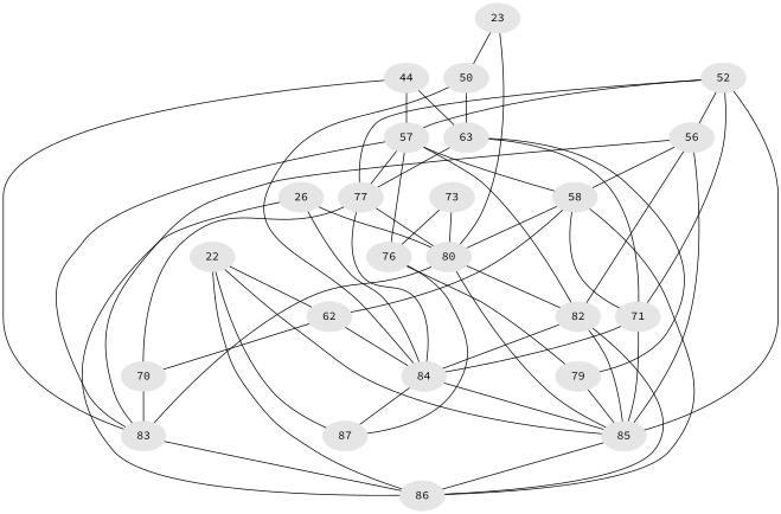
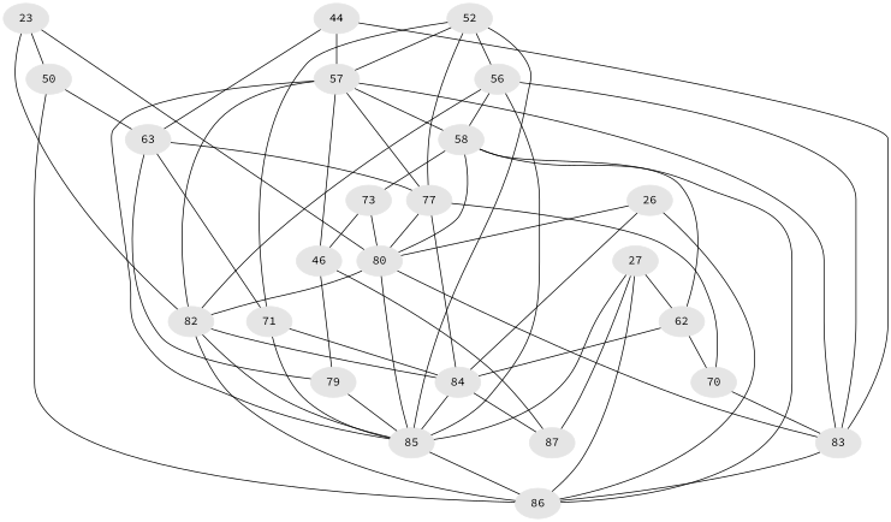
  graph {
    fontname="Source Code Pro"
    node [color=gray90 fontname="Source Code Pro" style=filled]
    edge [fontname="Source Code Pro"]
-   22 [super="+15+8"]
+   22 [super="+15+8" label=27]
    62
    85 [super="+69+72"]
    86 [super="+12+61+25+74"]
    87
    84 [super="+9+49+81"]
    n7 [label=70]
    n8 [label=50]
    23
    80 [super="+10+21+11+53+37"]
    82 [super="+65+75"]
    63 [super="+40"]
    83 [super="+38+45"]
    26
    n15 [label=44 super="+20"]
    57 [super="+55+51"]
    77 [super="+41"]
    58 [super="+32"]
-   76 [super="+48"]
+   76 [super="+48" label=46]
    71 [super="+16"]
    79
    52 [super="+31+47"]
    56 [super="+36+43+42"]
    73
    22 -- 62
    22 -- 85
    22 -- 86 [weight=4]
    22 -- 87 [weight=2]
    62 -- 84
    62 -- n7
    85 -- 86 [weight=2]
    84 -- 85
    84 -- 87
    n7 -- 83 [weight=2]
-   n8 -- 84 [weight=2]
+   n8 -- 86 [weight=2]
    n8 -- 63
    23 -- n8
    23 -- 80
+   23 -- 82 [weight=2]
    80 -- 85 [weight=3]
    80 -- 82 [weight=2]
    80 -- 83
    82 -- 85 [weight=2]
    82 -- 86 [weight=5]
    82 -- 84 [weight=2]
    63 -- 77
    63 -- 71
    63 -- 79
    83 -- 86 [weight=2]
    26 -- 86 [weight=2]
    26 -- 84
    26 -- 80
    n15 -- 63
    n15 -- 83
    n15 -- 57 [weight=3]
+   57 -- 85
    57 -- 82 [weight=2]
    57 -- 83
    57 -- 77
    57 -- 58
    57 -- 76 [weight=2]
    77 -- 84 [weight=2]
    77 -- n7
    77 -- 80 [weight=3]
    58 -- 62
    58 -- 86
    58 -- 80 [weight=2]
-   58 -- 71
+   58 -- 73
    76 -- 87
    76 -- 79
    71 -- 85
    71 -- 84 [weight=2]
    79 -- 85 [weight=2]
    52 -- 85 [weight=3]
    52 -- 57
    52 -- 77 [weight=2]
    52 -- 71
    52 -- 56
    56 -- 85 [weight=4]
    56 -- 82
    56 -- 83
    56 -- 58 [weight=3]
    73 -- 80
    73 -- 76 [weight=2]
  }
